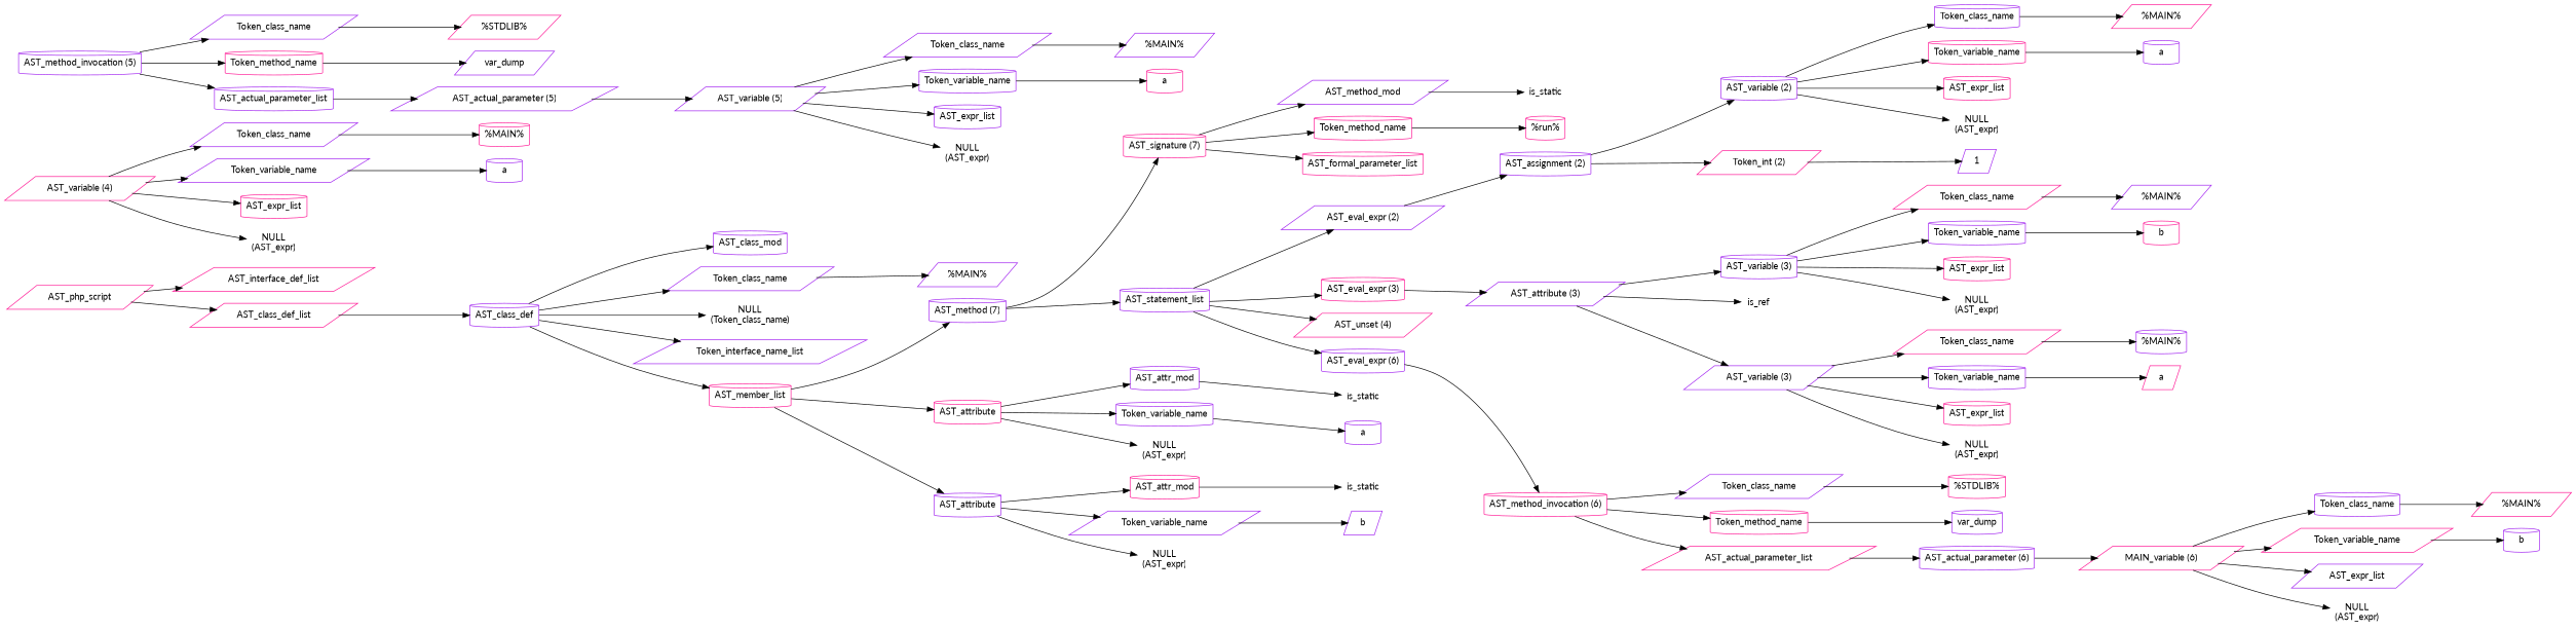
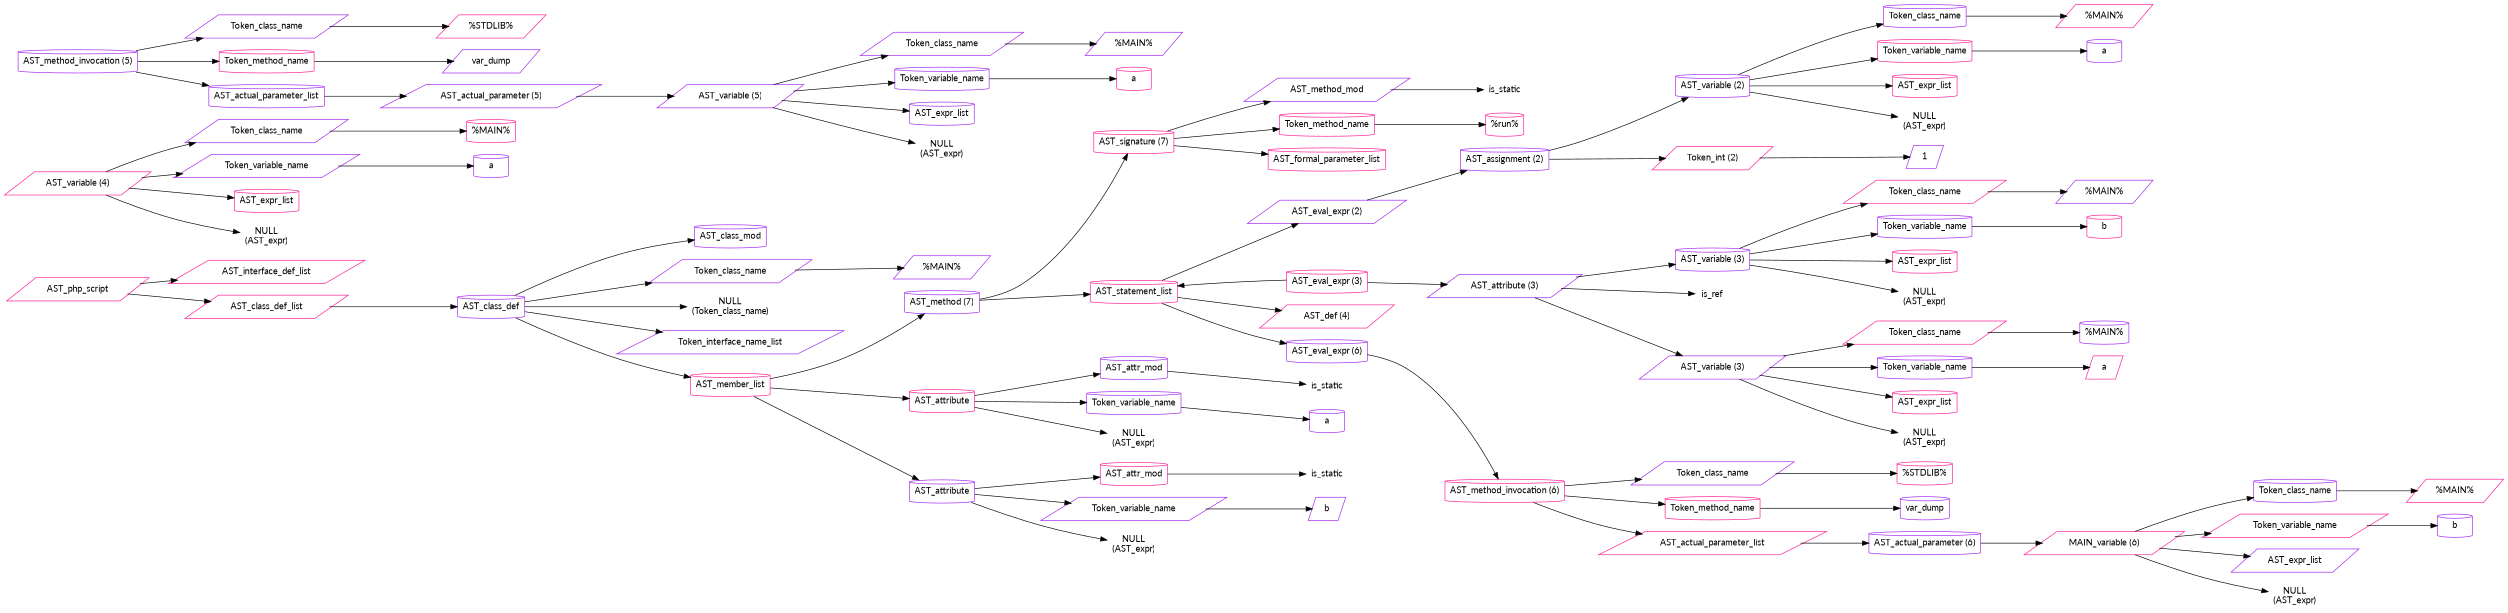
  digraph {
    fontname=Lato
    rankdir=LR
    node [color=purple fontname=Lato shape=cylinder]
    edge [fontname=Lato]
    n1 [color=deeppink label=AST_php_script shape=parallelogram]
    n2 [color=deeppink label=AST_interface_def_list shape=parallelogram]
    n3 [color=deeppink label=AST_class_def_list shape=parallelogram]
    n4 [label=AST_class_def]
    n5 [label=AST_class_mod]
    n6 [label=Token_class_name shape=parallelogram]
    n7 [label="NULL\n(Token_class_name)" shape=plaintext]
    n8 [label=Token_interface_name_list shape=parallelogram]
    n9 [color=deeppink label=AST_member_list]
    n10 [label="%MAIN%" shape=parallelogram]
    n11 [label="AST_method (7)"]
    n12 [color=deeppink label=AST_attribute]
    n13 [label=AST_attribute]
    n14 [color=deeppink label="AST_signature (7)"]
-   n15 [label=AST_statement_list]
+   n15 [color=deeppink label=AST_statement_list]
    n16 [label=AST_attr_mod]
    n17 [label=Token_variable_name]
    n18 [color=deeppink label="NULL\n(AST_expr)" shape=plaintext]
    n19 [color=deeppink label=AST_attr_mod]
    n20 [label=Token_variable_name shape=parallelogram]
    n21 [color=deeppink label="NULL\n(AST_expr)" shape=plaintext]
    n22 [label=AST_method_mod shape=parallelogram]
    n23 [color=deeppink label=Token_method_name]
    n24 [color=deeppink label=AST_formal_parameter_list]
    n25 [label="AST_eval_expr (2)" shape=parallelogram]
    n26 [color=deeppink label="AST_eval_expr (3)"]
-   n27 [color=deeppink label="AST_unset (4)" shape=parallelogram]
+   n27 [color=deeppink label="AST_def (4)" shape=parallelogram]
    n28 [label="AST_eval_expr (6)"]
    n29 [label=is_static shape=plaintext]
    n30 [color=deeppink label="%run%"]
    n31 [label="AST_assignment (2)"]
    n32 [label="AST_attribute (3)" shape=parallelogram]
    n33 [color=deeppink label="AST_method_invocation (6)"]
    n34 [label="AST_variable (2)"]
    n35 [color=deeppink label="Token_int (2)" shape=parallelogram]
    n36 [label=Token_class_name]
    n37 [color=deeppink label=Token_variable_name]
    n38 [color=deeppink label=AST_expr_list]
    n39 [color=deeppink label="NULL\n(AST_expr)" shape=plaintext]
    n40 [label=1 shape=parallelogram]
    n41 [color=deeppink label="%MAIN%" shape=parallelogram]
    n42 [label=a]
    n43 [label="AST_variable (3)"]
    n44 [label=is_ref shape=plaintext]
    n45 [label="AST_variable (3)" shape=parallelogram]
    n46 [color=deeppink label=Token_class_name shape=parallelogram]
    n47 [label=Token_variable_name]
    n48 [color=deeppink label=AST_expr_list]
    n49 [label="NULL\n(AST_expr)" shape=plaintext]
    n50 [color=deeppink label=Token_class_name shape=parallelogram]
    n51 [label=Token_variable_name]
    n52 [color=deeppink label=AST_expr_list]
    n53 [label="NULL\n(AST_expr)" shape=plaintext]
    n54 [label="%MAIN%" shape=parallelogram]
    n55 [color=deeppink label=b]
    n56 [label="%MAIN%"]
    n57 [color=deeppink label=a shape=parallelogram]
    n58 [color=deeppink label="AST_variable (4)" shape=parallelogram]
    n59 [label=Token_class_name shape=parallelogram]
    n60 [label=Token_variable_name shape=parallelogram]
    n61 [color=deeppink label=AST_expr_list]
    n62 [label="NULL\n(AST_expr)" shape=plaintext]
    n63 [color=deeppink label="%MAIN%"]
    n64 [label=a]
    n65 [label="AST_method_invocation (5)"]
    n66 [label=Token_class_name shape=parallelogram]
    n67 [color=deeppink label=Token_method_name]
    n68 [label=AST_actual_parameter_list]
    n69 [color=deeppink label="%STDLIB%" shape=parallelogram]
    n70 [label=var_dump shape=parallelogram]
    n71 [label="AST_actual_parameter (5)" shape=parallelogram]
    n72 [label="AST_variable (5)" shape=parallelogram]
    n73 [label=Token_class_name shape=parallelogram]
    n74 [label=Token_variable_name]
    n75 [label=AST_expr_list]
    n76 [label="NULL\n(AST_expr)" shape=plaintext]
    n77 [label="%MAIN%" shape=parallelogram]
    n78 [color=deeppink label=a]
    n79 [label=Token_class_name shape=parallelogram]
    n80 [color=deeppink label=Token_method_name]
    n81 [color=deeppink label=AST_actual_parameter_list shape=parallelogram]
    n82 [color=deeppink label="%STDLIB%"]
    n83 [label=var_dump]
    n84 [label="AST_actual_parameter (6)"]
    n85 [color=deeppink label="MAIN_variable (6)" shape=parallelogram]
    n86 [label=Token_class_name]
    n87 [color=deeppink label=Token_variable_name shape=parallelogram]
    n88 [label=AST_expr_list shape=parallelogram]
    n89 [label="NULL\n(AST_expr)" shape=plaintext]
    n90 [color=deeppink label="%MAIN%" shape=parallelogram]
    n91 [label=b]
    n92 [label=is_static shape=plaintext]
    n93 [label=a]
    n94 [label=is_static shape=plaintext]
    n95 [label=b shape=parallelogram]
    n1 -> n2
    n1 -> n3
    n3 -> n4
    n4 -> n5
    n4 -> n6
    n4 -> n7
    n4 -> n8
    n4 -> n9
    n6 -> n10
    n9 -> n11
    n9 -> n12
    n9 -> n13
    n11 -> n14
    n11 -> n15
    n12 -> n16
    n12 -> n17
    n12 -> n18
    n13 -> n19
    n13 -> n20
    n13 -> n21
    n14 -> n22
    n14 -> n23
    n14 -> n24
    n15 -> n25
-   n15 -> n26
+   n26 -> n15
    n15 -> n27
    n15 -> n28
    n16 -> n92
    n17 -> n93
    n19 -> n94
    n20 -> n95
    n22 -> n29
    n23 -> n30
    n25 -> n31
    n26 -> n32
    n28 -> n33
    n31 -> n34
    n31 -> n35
    n32 -> n43
    n32 -> n44
    n32 -> n45
    n33 -> n79
    n33 -> n80
    n33 -> n81
    n34 -> n36
    n34 -> n37
    n34 -> n38
    n34 -> n39
    n35 -> n40
    n36 -> n41
    n37 -> n42
    n43 -> n46
    n43 -> n47
    n43 -> n48
    n43 -> n49
    n45 -> n50
    n45 -> n51
    n45 -> n52
    n45 -> n53
    n46 -> n54
    n47 -> n55
    n50 -> n56
    n51 -> n57
    n58 -> n59
    n58 -> n60
    n58 -> n61
    n58 -> n62
    n59 -> n63
    n60 -> n64
    n65 -> n66
    n65 -> n67
    n65 -> n68
    n66 -> n69
    n67 -> n70
    n68 -> n71
    n71 -> n72
    n72 -> n73
    n72 -> n74
    n72 -> n75
    n72 -> n76
    n73 -> n77
    n74 -> n78
    n79 -> n82
    n80 -> n83
    n81 -> n84
    n84 -> n85
    n85 -> n86
    n85 -> n87
    n85 -> n88
    n85 -> n89
    n86 -> n90
    n87 -> n91
  }
